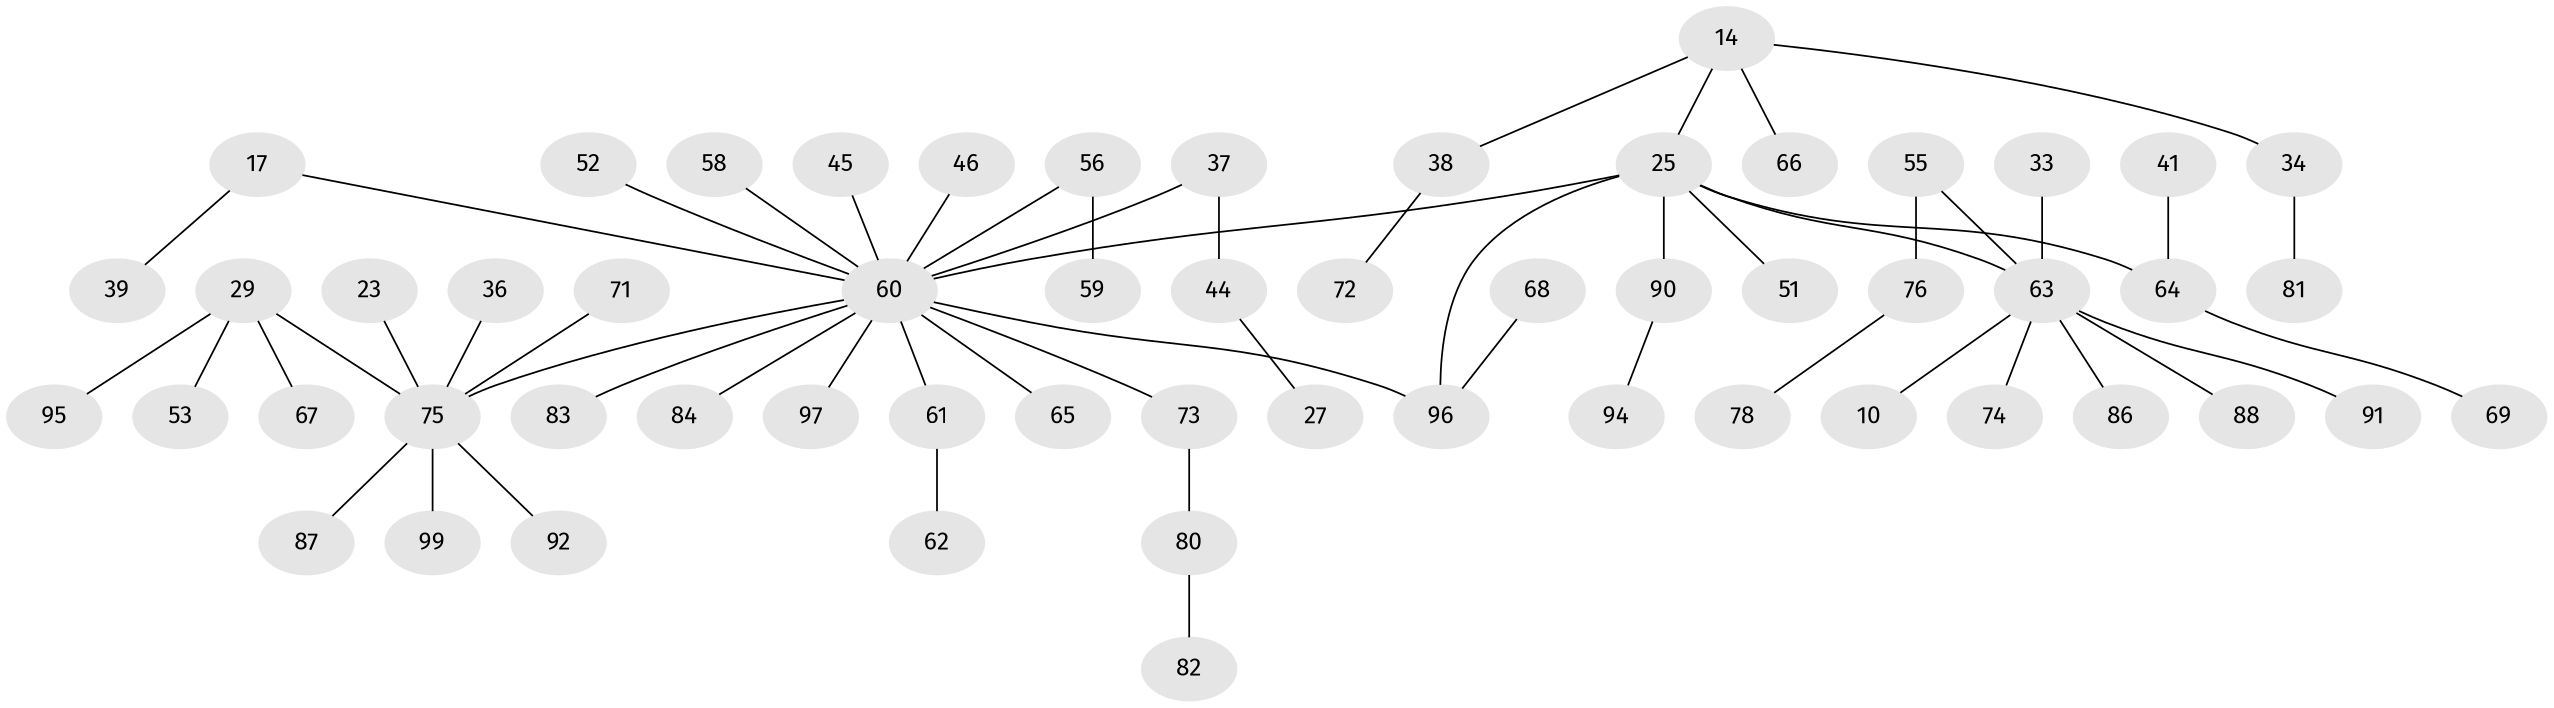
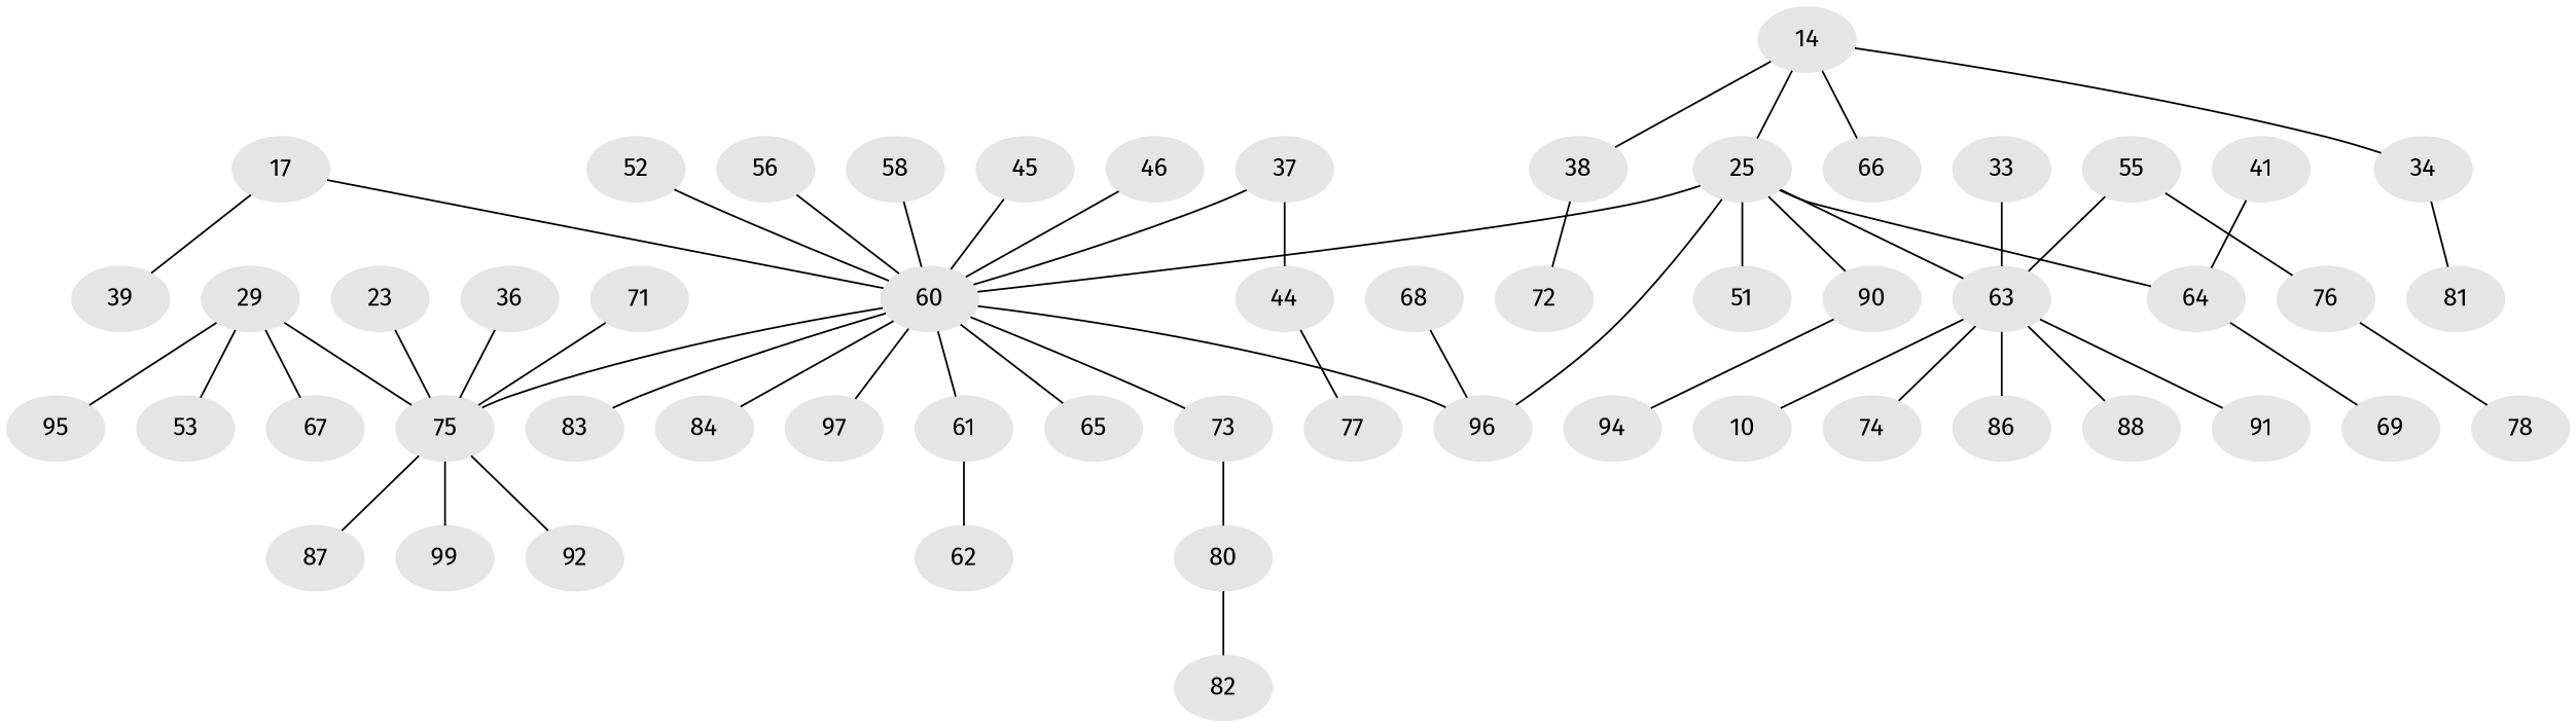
  graph {
    fontname="Fira Sans"
    node [color=gray90 fontname="Fira Sans" style=filled]
    edge [fontname="Fira Sans"]
    25 [super="+4"]
    60 [super="+8+35"]
    51
    63 [super="+50+40+24"]
    64 [super="+13"]
    90 [super="+85"]
    96 [super="+31+93"]
    14
    34
    38
    66
    81
    72
    17
    39
    75 [super="+19+11+28+16"]
    61
    65
    73 [super="+10"]
    83
    84
    97
    87
    n24 [label=99]
    92
    23
    n27 [label=10]
    74
    86
    88
    91
    69
    94
    29
    53
    67
    95
    33
    36
    37 [super="+21+26"]
    44
-   77 [label=27]
+   77
    41
    45
    46
    52
    55
    76
    78
    56 [super="+9"]
-   59
    58 [super="+42"]
    62
    80
    68
    71
    82
    25 -- 60
    25 -- 51
    25 -- 63 [weight=3]
    25 -- 64
    25 -- 90
    25 -- 96 [weight=2]
    60 -- 96
    60 -- 75
    60 -- 61
    60 -- 65
    60 -- 73
    60 -- 83
    60 -- 84
    60 -- 97
    63 -- n27
    63 -- 74
    63 -- 86
    63 -- 88
    63 -- 91
    64 -- 69
    90 -- 94
    14 -- 25
    14 -- 34
    14 -- 38
    14 -- 66
    34 -- 81
    38 -- 72
    17 -- 60
    17 -- 39
    75 -- 87
    75 -- n24
    75 -- 92
    61 -- 62
    73 -- 80
    23 -- 75
    29 -- 75
    29 -- 53
    29 -- 67
    29 -- 95
    33 -- 63
    36 -- 75
    37 -- 60
    37 -- 44
    44 -- 77
    41 -- 64
    45 -- 60
    46 -- 60
    52 -- 60
    55 -- 63
    55 -- 76
    76 -- 78
    56 -- 60
-   56 -- 59
    58 -- 60
    80 -- 82
    68 -- 96
    71 -- 75
  }
